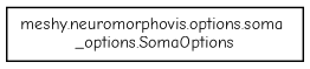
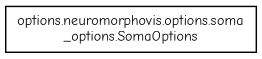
  digraph {
    rankdir=TB
    fontname="Comic Neue"
-   n1 [color=black fillcolor=white fontname="Comic Neue" fontsize=10 height=0.2 label="meshy.neuromorphovis.options.soma\l_options.SomaOptions" shape=record style=filled width=0.4]
+   n1 [color=black fillcolor=white fontname="Comic Neue" fontsize=10 height=0.2 label="options.neuromorphovis.options.soma\l_options.SomaOptions" shape=record style=filled width=0.4]
  }
